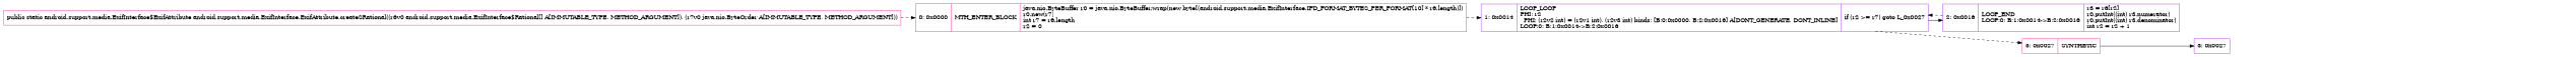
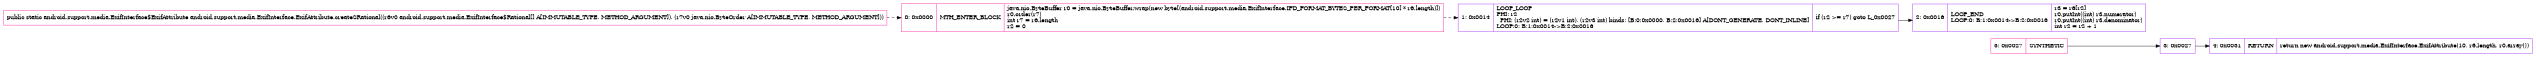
  digraph {
    rankdir=LR
    node [color=purple shape=record]
    edge [style=dashed]
-   n1 [color=deeppink label="{0\:\ 0x0000|MTH_ENTER_BLOCK\l|java.nio.ByteBuffer r0 = java.nio.ByteBuffer.wrap(new byte[(android.support.media.ExifInterface.IFD_FORMAT_BYTES_PER_FORMAT[10] * r6.length)])\lr0.new(r7)\lint r7 = r6.length\lr2 = 0\l}"]
+   n1 [color=deeppink label="{0\:\ 0x0000|MTH_ENTER_BLOCK\l|java.nio.ByteBuffer r0 = java.nio.ByteBuffer.wrap(new byte[(android.support.media.ExifInterface.IFD_FORMAT_BYTES_PER_FORMAT[10] * r6.length)])\lr0.order(r7)\lint r7 = r6.length\lr2 = 0\l}"]
    n2 [label="{1\:\ 0x0014|LOOP_LOOP\lPHI: r2 \l  PHI: (r2v2 int) = (r2v1 int), (r2v3 int) binds: [B:0:0x0000, B:2:0x0016] A[DONT_GENERATE, DONT_INLINE]\lLOOP:0: B:1:0x0014\-\>B:2:0x0016\l|if (r2 \>= r7) goto L_0x0027\l}"]
    n3 [label="{2\:\ 0x0016|LOOP_END\lLOOP:0: B:1:0x0014\-\>B:2:0x0016\l|r3 = r6[r2]\lr0.putInt((int) r3.numerator)\lr0.putInt((int) r3.denominator)\lint r2 = r2 + 1\l}"]
    n4 [color=deeppink label="{5\:\ 0x0027|SYNTHETIC\l}"]
    n5 [label="{3\:\ 0x0027}"]
+   n6 [label="{4\:\ 0x0031|RETURN\l|return new android.support.media.ExifInterface.ExifAttribute(10, r6.length, r0.array())\l}"]
    n7 [color=deeppink label="{public static android.support.media.ExifInterface$ExifAttribute android.support.media.ExifInterface.ExifAttribute.createSRational((r6v0 android.support.media.ExifInterface$Rational[] A[IMMUTABLE_TYPE, METHOD_ARGUMENT]), (r7v0 java.nio.ByteOrder A[IMMUTABLE_TYPE, METHOD_ARGUMENT])) }"]
    n1 -> n2
    n2 -> n3 [style=solid]
-   n2 -> n4
-   n3 -> n2
    n4 -> n5 [style=solid]
+   n5 -> n6 [style=solid]
    n7 -> n1
  }
